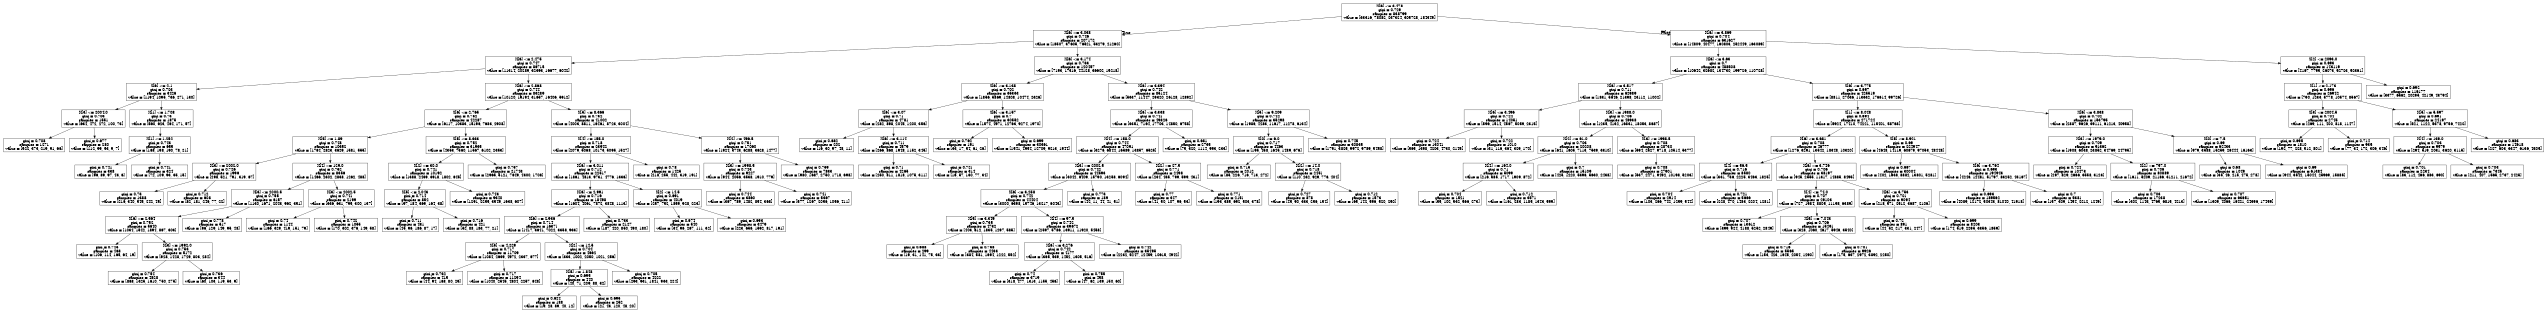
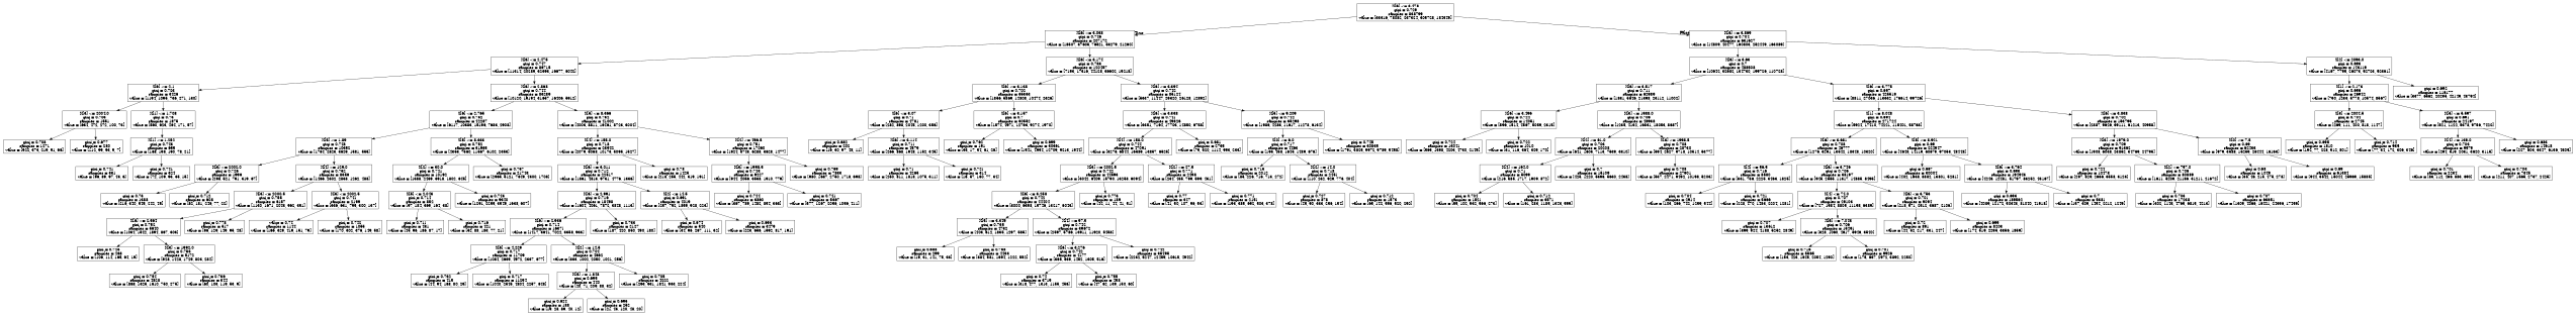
  digraph {
    node [shape=box]
    n1 [label="X[6] <= 3.478\ngini = 0.729\nsamples = 838799\nvalue = [33316, 78082, 237324, 305728, 184349]"]
    n2 [label="X[6] <= 3.038\ngini = 0.746\nsamples = 207172\nvalue = [18507, 37605, 76521, 53279, 21260]"]
    n3 [label="X[6] <= 3.869\ngini = 0.704\nsamples = 631627\nvalue = [14809, 40477, 160803, 252449, 163089]"]
    n4 [label="X[6] <= 2.475\ngini = 0.747\nsamples = 86715\nvalue = [11314, 20289, 32393, 16677, 6042]"]
    n5 [label="X[6] <= 3.174\ngini = 0.733\nsamples = 120457\nvalue = [7193, 17316, 44128, 36602, 15218]"]
    n6 [label="X[6] <= 3.63\ngini = 0.7\nsamples = 488508\nvalue = [10642, 32682, 134730, 199726, 110728]"]
    n7 [label="X[2] <= 2093.0\ngini = 0.693\nsamples = 143119\nvalue = [4167, 7795, 26073, 52723, 52361]"]
    n8 [label="X[6] <= 2.1\ngini = 0.723\nsamples = 3426\nvalue = [1194, 1095, 736, 271, 130]"]
    n9 [label="X[6] <= 2.868\ngini = 0.744\nsamples = 83289\nvalue = [10120, 19194, 31657, 16406, 5912]"]
    n10 [label="X[6] <= 3.138\ngini = 0.702\nsamples = 35333\nvalue = [1856, 5869, 14808, 10474, 2326]"]
    n11 [label="X[6] <= 3.394\ngini = 0.742\nsamples = 85124\nvalue = [5337, 11447, 29320, 26128, 12892]"]
    n12 [label="X[3] <= 2004.0\ngini = 0.703\nsamples = 1551\nvalue = [634, 472, 272, 100, 73]"]
    n13 [label="X[1] <= 1.708\ngini = 0.73\nsamples = 1875\nvalue = [560, 623, 464, 171, 57]"]
    n14 [label="X[6] <= 2.765\ngini = 0.752\nsamples = 42287\nvalue = [6117, 10383, 15196, 7683, 2908]"]
    n15 [label="X[5] <= 8.366\ngini = 0.732\nsamples = 41002\nvalue = [4003, 8811, 16461, 8723, 3004]"]
    n16 [label="gini = 0.708\nsamples = 1271\nvalue = [522, 373, 219, 91, 66]"]
    n17 [label="gini = 0.677\nsamples = 280\nvalue = [112, 99, 53, 9, 7]"]
    n18 [label="X[1] <= 1.252\ngini = 0.743\nsamples = 655\nvalue = [168, 198, 190, 78, 21]"]
-   n19 [label="gini = 0.741\nsamples = 338\nvalue = [96, 89, 97, 43, 6]"]
+   n19 [label="gini = 0.741\nsamples = 331\nvalue = [96, 89, 97, 43, 6]"]
    n20 [label="gini = 0.741\nsamples = 324\nvalue = [72, 109, 93, 35, 15]"]
    n21 [label="X[5] <= 1.89\ngini = 0.748\nsamples = 10352\nvalue = [1764, 2823, 3629, 1581, 555]"]
    n22 [label="X[5] <= 8.333\ngini = 0.752\nsamples = 31935\nvalue = [4353, 7560, 11567, 6102, 2353]"]
    n23 [label="X[4] <= 155.0\ngini = 0.718\nsamples = 23942\nvalue = [2079, 5068, 10173, 5095, 1527]"]
    n24 [label="X[2] <= 496.5\ngini = 0.751\nsamples = 17060\nvalue = [1924, 3743, 6288, 3628, 1477]"]
    n25 [label="X[3] <= 2002.0\ngini = 0.726\nsamples = 1996\nvalue = [298, 521, 791, 319, 67]"]
    n26 [label="X[4] <= 129.0\ngini = 0.752\nsamples = 8356\nvalue = [1466, 2302, 2838, 1262, 488]"]
    n27 [label="X[2] <= 30.0\ngini = 0.741\nsamples = 10192\nvalue = [1388, 2439, 3918, 1802, 645]"]
    n28 [label="gini = 0.757\nsamples = 21743\nvalue = [2965, 5121, 7649, 4300, 1708]"]
    n29 [label="gini = 0.73\nsamples = 1388\nvalue = [216, 340, 545, 242, 45]"]
    n30 [label="gini = 0.712\nsamples = 608\nvalue = [82, 181, 246, 77, 22]"]
    n31 [label="X[3] <= 2000.5\ngini = 0.755\nsamples = 6157\nvalue = [1130, 1671, 2043, 962, 351]"]
    n32 [label="X[3] <= 2002.5\ngini = 0.741\nsamples = 2199\nvalue = [336, 631, 795, 300, 137]"]
    n33 [label="X[6] <= 2.564\ngini = 0.752\nsamples = 5640\nvalue = [1034, 1542, 1894, 867, 303]"]
    n34 [label="gini = 0.778\nsamples = 517\nvalue = [96, 129, 149, 95, 48]"]
-   n35 [label="gini = 0.74\nsamples = 1144\nvalue = [166, 329, 419, 151, 79]"]
+   n35 [label="value = 0.74\nsamples = 1144\nvalue = [166, 329, 419, 151, 79]"]
    n36 [label="gini = 0.742\nsamples = 1055\nvalue = [170, 302, 376, 149, 58]"]
    n37 [label="gini = 0.745\nsamples = 468\nvalue = [106, 114, 165, 64, 19]"]
    n38 [label="X[3] <= 1992.0\ngini = 0.753\nsamples = 5172\nvalue = [928, 1428, 1729, 803, 284]"]
    n39 [label="gini = 0.754\nsamples = 4828\nvalue = [868, 1325, 1610, 750, 275]"]
    n40 [label="gini = 0.736\nsamples = 344\nvalue = [60, 103, 119, 53, 9]"]
    n41 [label="X[5] <= 2.043\ngini = 0.714\nsamples = 852\nvalue = [97, 184, 369, 164, 38]"]
    n42 [label="gini = 0.743\nsamples = 9340\nvalue = [1291, 2255, 3549, 1638, 607]"]
    n43 [label="gini = 0.711\nsamples = 431\nvalue = [45, 96, 186, 87, 17]"]
    n44 [label="gini = 0.716\nsamples = 421\nvalue = [52, 88, 183, 77, 21]"]
    n45 [label="X[6] <= 3.011\ngini = 0.712\nsamples = 22517\nvalue = [1861, 4813, 9731, 4776, 1336]"]
    n46 [label="gini = 0.78\nsamples = 1425\nvalue = [218, 255, 442, 319, 191]"]
    n47 [label="X[3] <= 1998.5\ngini = 0.743\nsamples = 9227\nvalue = [944, 2056, 3538, 1910, 779]"]
    n48 [label="gini = 0.759\nsamples = 7833\nvalue = [980, 1687, 2750, 1718, 698]"]
    n49 [label="X[6] <= 2.991\ngini = 0.716\nsamples = 18498\nvalue = [1604, 4061, 7872, 3848, 1113]"]
    n50 [label="X[2] <= 14.5\ngini = 0.691\nsamples = 4019\nvalue = [257, 752, 1859, 928, 223]"]
    n51 [label="X[6] <= 2.936\ngini = 0.714\nsamples = 16371\nvalue = [1417, 3641, 7022, 3358, 933]"]
    n52 [label="gini = 0.733\nsamples = 2127\nvalue = [187, 420, 850, 490, 180]"]
    n53 [label="gini = 0.674\nsamples = 540\nvalue = [34, 96, 267, 111, 32]"]
    n54 [label="gini = 0.693\nsamples = 3479\nvalue = [223, 656, 1592, 817, 191]"]
    n55 [label="X[5] <= 4.229\ngini = 0.717\nsamples = 11709\nvalue = [1084, 2639, 4972, 2337, 677]"]
    n56 [label="X[2] <= 14.5\ngini = 0.704\nsamples = 4662\nvalue = [333, 1002, 2050, 1021, 256]"]
    n57 [label="gini = 0.732\nsamples = 415\nvalue = [44, 94, 168, 80, 29]"]
    n58 [label="gini = 0.717\nsamples = 11294\nvalue = [1040, 2545, 4804, 2257, 648]"]
    n59 [label="X[5] <= 1.848\ngini = 0.695\nsamples = 440\nvalue = [40, 71, 209, 88, 32]"]
    n60 [label="gini = 0.705\nsamples = 4222\nvalue = [293, 931, 1841, 933, 224]"]
    n61 [label="gini = 0.624\nsamples = 188\nvalue = [19, 28, 89, 40, 12]"]
    n62 [label="gini = 0.695\nsamples = 252\nvalue = [21, 43, 120, 48, 20]"]
    n63 [label="gini = 0.744\nsamples = 3860\nvalue = [367, 789, 1482, 854, 368]"]
    n64 [label="gini = 0.741\nsamples = 5367\nvalue = [577, 1267, 2056, 1056, 411]"]
    n65 [label="X[6] <= 3.07\ngini = 0.71\nsamples = 4781\nvalue = [282, 898, 2045, 1200, 356]"]
    n66 [label="X[6] <= 3.157\ngini = 0.7\nsamples = 30552\nvalue = [1574, 4971, 12763, 9274, 1970]"]
    n67 [label="X[6] <= 3.338\ngini = 0.741\nsamples = 49826\nvalue = [3351, 7164, 17703, 14850, 6758]"]
    n68 [label="X[5] <= 9.209\ngini = 0.742\nsamples = 35298\nvalue = [1986, 4283, 11617, 11278, 6134]"]
    n69 [label="gini = 0.682\nsamples = 202\nvalue = [16, 30, 97, 48, 11]"]
    n70 [label="X[6] <= 3.114\ngini = 0.711\nsamples = 4579\nvalue = [266, 868, 1948, 1152, 345]"]
    n71 [label="gini = 0.762\nsamples = 191\nvalue = [33, 17, 54, 61, 26]"]
    n72 [label="gini = 0.699\nsamples = 30361\nvalue = [1541, 4954, 12709, 9213, 1944]"]
    n73 [label="gini = 0.71\nsamples = 4265\nvalue = [250, 811, 1818, 1075, 311]"]
    n74 [label="gini = 0.721\nsamples = 314\nvalue = [16, 57, 130, 77, 34]"]
    n75 [label="X[4] <= 158.0\ngini = 0.744\nsamples = 47091\nvalue = [3276, 6844, 16589, 13857, 6525]"]
    n76 [label="gini = 0.681\nsamples = 2735\nvalue = [75, 320, 1114, 993, 233]"]
    n77 [label="X[0] <= 6.0\ngini = 0.717\nsamples = 4463\nvalue = [195, 458, 1645, 1489, 676]"]
    n78 [label="gini = 0.745\nsamples = 30835\nvalue = [1791, 3825, 9972, 9789, 5458]"]
    n79 [label="X[3] <= 2002.5\ngini = 0.742\nsamples = 44593\nvalue = [3042, 6409, 15790, 13258, 6094]"]
    n80 [label="X[2] <= 27.5\ngini = 0.771\nsamples = 2498\nvalue = [234, 435, 799, 599, 431]"]
    n81 [label="X[6] <= 3.258\ngini = 0.742\nsamples = 44404\nvalue = [3000, 6398, 15746, 13217, 6043]"]
    n82 [label="gini = 0.773\nsamples = 189\nvalue = [42, 11, 44, 41, 51]"]
    n83 [label="gini = 0.77\nsamples = 347\nvalue = [41, 50, 107, 96, 53]"]
    n84 [label="gini = 0.771\nsamples = 2151\nvalue = [193, 385, 692, 503, 378]"]
    n85 [label="X[5] <= 3.349\ngini = 0.735\nsamples = 4732\nvalue = [403, 612, 1835, 1297, 585]"]
    n86 [label="X[4] <= 97.5\ngini = 0.742\nsamples = 39672\nvalue = [2597, 5786, 13911, 11920, 5458]"]
    n87 [label="gini = 0.688\nsamples = 299\nvalue = [19, 31, 141, 75, 33]"]
    n88 [label="gini = 0.738\nsamples = 4433\nvalue = [384, 581, 1694, 1222, 552]"]
    n89 [label="X[6] <= 3.276\ngini = 0.742\nsamples = 4177\nvalue = [365, 539, 1452, 1305, 516]"]
    n90 [label="gini = 0.742\nsamples = 35495\nvalue = [2232, 5247, 12459, 10615, 4942]"]
    n91 [label="gini = 0.74\nsamples = 3719\nvalue = [318, 477, 1313, 1155, 456]"]
-   n92 [label="gini = 0.755\ngini = 458\nvalue = [47, 62, 139, 150, 60]"]
+   n92 [label="gini = 0.755\nsamples = 458\nvalue = [47, 62, 139, 150, 60]"]
    n93 [label="gini = 0.715\nsamples = 2012\nvalue = [85, 226, 716, 713, 272]"]
    n94 [label="X[2] <= 14.0\ngini = 0.718\nsamples = 2451\nvalue = [110, 232, 929, 776, 404]"]
    n95 [label="gini = 0.727\nsamples = 878\nvalue = [45, 90, 333, 256, 154]"]
    n96 [label="gini = 0.712\nsamples = 1573\nvalue = [65, 142, 596, 520, 250]"]
    n97 [label="X[6] <= 3.517\ngini = 0.711\nsamples = 62989\nvalue = [1831, 5646, 21398, 23112, 11002]"]
    n98 [label="X[6] <= 3.775\ngini = 0.697\nsamples = 425519\nvalue = [8811, 27036, 113332, 176614, 99726]"]
    n99 [label="X[1] <= 2.173\ngini = 0.696\nsamples = 26942\nvalue = [790, 1233, 5778, 10574, 8567]"]
    n100 [label="gini = 0.692\nsamples = 116177\nvalue = [3377, 6562, 20295, 42149, 43794]"]
    n101 [label="X[6] <= 3.496\ngini = 0.724\nsamples = 14051\nvalue = [596, 1514, 4567, 5059, 2315]"]
    n102 [label="X[3] <= 1988.0\ngini = 0.706\nsamples = 48938\nvalue = [1235, 4132, 16831, 18053, 8687]"]
    n103 [label="X[1] <= 8.048\ngini = 0.694\nsamples = 271724\nvalue = [5924, 17410, 74221, 115401, 58768]"]
    n104 [label="X[6] <= 3.838\ngini = 0.702\nsamples = 153795\nvalue = [2887, 9626, 39111, 61213, 40958]"]
    n105 [label="gini = 0.724\nsamples = 13041\nvalue = [565, 1398, 4203, 4730, 2145]"]
    n106 [label="gini = 0.722\nsamples = 1010\nvalue = [31, 116, 364, 329, 170]"]
    n107 [label="X[2] <= 61.0\ngini = 0.703\nsamples = 20208\nvalue = [641, 1605, 7113, 7539, 3310]"]
    n108 [label="X[3] <= 1998.5\ngini = 0.708\nsamples = 28730\nvalue = [594, 2527, 9718, 10514, 5377]"]
    n109 [label="X[4] <= 164.0\ngini = 0.71\nsamples = 5099\nvalue = [216, 385, 1717, 1909, 872]"]
    n110 [label="gini = 0.7\nsamples = 15109\nvalue = [425, 1220, 5396, 5630, 2438]"]
    n111 [label="gini = 0.708\nsamples = 27901\nvalue = [537, 2471, 9492, 10198, 5203]"]
    n112 [label="gini = 0.704\nsamples = 1521\nvalue = [55, 102, 532, 566, 273]"]
    n113 [label="gini = 0.712\nsamples = 3571\nvalue = [161, 283, 1185, 1343, 599]"]
    n114 [label="X[6] <= 3.681\ngini = 0.708\nsamples = 46777\nvalue = [1276, 3291, 13542, 18348, 10320]"]
    n115 [label="X[5] <= 8.921\ngini = 0.69\nsamples = 224947\nvalue = [4648, 14119, 60679, 97053, 48448]"]
    n116 [label="X[3] <= 1979.0\ngini = 0.709\nsamples = 91362\nvalue = [1908, 6038, 23852, 34769, 24795]"]
    n117 [label="X[0] <= 7.5\ngini = 0.69\nsamples = 62433\nvalue = [979, 3588, 15259, 26444, 16163]"]
    n118 [label="X[4] <= 56.5\ngini = 0.716\nsamples = 8580\nvalue = [331, 736, 2225, 3463, 1825]"]
    n119 [label="X[6] <= 3.746\ngini = 0.706\nsamples = 38197\nvalue = [945, 2555, 11317, 14885, 8495]"]
    n120 [label="gini = 0.667\nsamples = 30004\nvalue = [402, 1638, 8882, 13801, 5281]"]
    n121 [label="X[6] <= 3.764\ngini = 0.693\nsamples = 194943\nvalue = [4246, 12481, 51797, 83252, 43167]"]
    n122 [label="gini = 0.704\nsamples = 2914\nvalue = [103, 266, 742, 1259, 544]"]
    n123 [label="gini = 0.721\nsamples = 5666\nvalue = [228, 470, 1483, 2204, 1281]"]
    n124 [label="X[4] <= 74.0\ngini = 0.707\nsamples = 29103\nvalue = [727, 1984, 8805, 11198, 6389]"]
    n125 [label="X[6] <= 3.753\ngini = 0.701\nsamples = 9094\nvalue = [218, 571, 2512, 3687, 2106]"]
    n126 [label="gini = 0.707\nsamples = 13612\nvalue = [399, 924, 4188, 5252, 2849]"]
    n127 [label="X[5] <= 7.043\ngini = 0.706\nsamples = 15491\nvalue = [328, 1060, 4617, 5946, 3540]"]
    n128 [label="gini = 0.72\nsamples = 891\nvalue = [44, 52, 217, 331, 247]"]
    n129 [label="gini = 0.699\nsamples = 8203\nvalue = [174, 519, 2295, 3356, 1859]"]
    n130 [label="gini = 0.716\nsamples = 5565\nvalue = [153, 423, 1645, 2054, 1290]"]
    n131 [label="gini = 0.701\nsamples = 9926\nvalue = [175, 637, 2972, 3892, 2250]"]
    n132 [label="gini = 0.693\nsamples = 189562\nvalue = [4089, 12172, 50343, 81040, 41918]"]
    n133 [label="gini = 0.7\nsamples = 5381\nvalue = [157, 309, 1454, 2212, 1249]"]
    n134 [label="gini = 0.724\nsamples = 10473\nvalue = [297, 829, 2666, 3558, 3123]"]
    n135 [label="X[2] <= 757.0\ngini = 0.706\nsamples = 80889\nvalue = [1611, 5209, 21186, 31211, 21672]"]
    n136 [label="gini = 0.68\nsamples = 1049\nvalue = [35, 46, 215, 475, 278]"]
    n137 [label="gini = 0.69\nsamples = 61384\nvalue = [944, 3542, 15044, 25969, 15885]"]
    n138 [label="gini = 0.703\nsamples = 17238\nvalue = [302, 1143, 4765, 6815, 4213]"]
    n139 [label="gini = 0.707\nsamples = 63651\nvalue = [1309, 4066, 16421, 24396, 17459]"]
    n140 [label="X[3] <= 2004.5\ngini = 0.704\nsamples = 2745\nvalue = [269, 111, 400, 818, 1147]"]
    n141 [label="X[5] <= 5.597\ngini = 0.691\nsamples = 24197\nvalue = [521, 1122, 5378, 9756, 7420]"]
    n142 [label="gini = 0.695\nsamples = 1810\nvalue = [192, 77, 228, 512, 801]"]
    n143 [label="gini = 0.714\nsamples = 935\nvalue = [77, 34, 172, 306, 346]"]
    n144 [label="X[4] <= 139.0\ngini = 0.703\nsamples = 9579\nvalue = [294, 519, 2031, 3620, 3115]"]
    n145 [label="gini = 0.683\nsamples = 14618\nvalue = [227, 603, 3347, 6136, 4305]"]
    n146 [label="gini = 0.701\nsamples = 2234\nvalue = [83, 112, 466, 883, 690]"]
    n147 [label="gini = 0.703\nsamples = 7345\nvalue = [211, 407, 1565, 2737, 2425]"]
    n1 -> n2 [headlabel=True labelangle=45 labeldistance=2.5]
    n1 -> n3 [headlabel=False labelangle=-45 labeldistance=2.5]
    n2 -> n4
    n2 -> n5
    n3 -> n6
    n3 -> n7
    n4 -> n8
    n4 -> n9
    n5 -> n10
    n5 -> n11
    n6 -> n97
    n6 -> n98
    n7 -> n99
    n7 -> n100
    n8 -> n12
    n8 -> n13
    n9 -> n14
    n9 -> n15
    n10 -> n65
    n10 -> n66
    n11 -> n67
    n11 -> n68
    n12 -> n16
    n12 -> n17
    n13 -> n18
    n14 -> n21
    n14 -> n22
    n15 -> n23
    n15 -> n24
    n18 -> n19
    n18 -> n20
    n21 -> n25
    n21 -> n26
    n22 -> n27
    n22 -> n28
    n23 -> n45
    n23 -> n46
    n24 -> n47
    n24 -> n48
    n25 -> n29
    n25 -> n30
    n26 -> n31
    n26 -> n32
    n27 -> n41
    n27 -> n42
    n31 -> n33
    n31 -> n34
    n32 -> n35
    n32 -> n36
    n33 -> n37
    n33 -> n38
    n38 -> n39
    n38 -> n40
    n41 -> n43
    n41 -> n44
    n45 -> n49
    n45 -> n50
    n47 -> n63
    n47 -> n64
    n49 -> n51
    n49 -> n52
    n50 -> n53
    n50 -> n54
    n51 -> n55
    n51 -> n56
    n55 -> n57
    n55 -> n58
    n56 -> n59
    n56 -> n60
    n59 -> n61
    n59 -> n62
    n65 -> n69
    n65 -> n70
    n66 -> n71
    n66 -> n72
    n67 -> n75
    n67 -> n76
    n68 -> n77
    n68 -> n78
    n70 -> n73
    n70 -> n74
    n75 -> n79
    n75 -> n80
    n77 -> n93
    n77 -> n94
    n79 -> n81
    n79 -> n82
    n80 -> n83
    n80 -> n84
    n81 -> n85
    n81 -> n86
    n85 -> n87
    n85 -> n88
    n86 -> n89
    n86 -> n90
    n89 -> n91
    n89 -> n92
    n94 -> n95
    n94 -> n96
    n97 -> n101
    n97 -> n102
    n98 -> n103
    n98 -> n104
    n99 -> n140
    n99 -> n141
    n101 -> n105
    n101 -> n106
    n102 -> n107
    n102 -> n108
    n103 -> n114
    n103 -> n115
    n104 -> n116
    n104 -> n117
    n107 -> n109
    n107 -> n110
    n108 -> n111
    n109 -> n112
    n109 -> n113
    n114 -> n118
    n114 -> n119
    n115 -> n120
    n115 -> n121
    n116 -> n134
    n116 -> n135
    n117 -> n136
    n117 -> n137
    n118 -> n122
    n118 -> n123
    n119 -> n124
    n119 -> n125
    n121 -> n132
    n121 -> n133
    n124 -> n126
    n124 -> n127
    n125 -> n128
    n125 -> n129
    n127 -> n130
    n127 -> n131
    n135 -> n138
    n135 -> n139
    n140 -> n142
    n140 -> n143
    n141 -> n144
    n141 -> n145
    n144 -> n146
    n144 -> n147
  }
